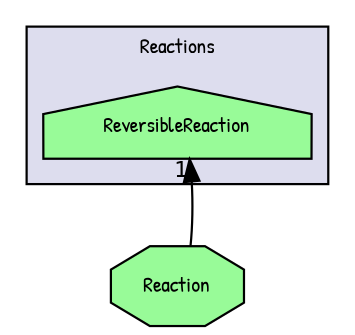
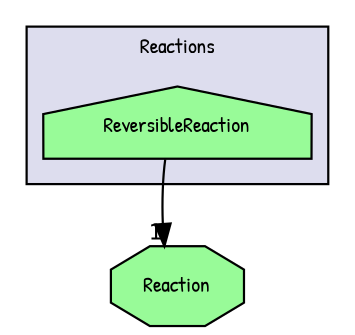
  digraph {
    compound=true
    fontname="Patrick Hand"
    node [fillcolor=palegreen fontname="Patrick Hand" fontsize=10 style=filled]
    n1 [label=ReversibleReaction pencolor=black shape=house]
    n2 [label=Reaction shape=octagon]
    subgraph cluster_1 {
      bgcolor="#ddddee"
      fontsize=10
      label=Reactions
      pencolor=black
      n1
    }
-   n2 -> n1 [headlabel=1 labeldistance=1.5 labelfontname=Helvetica labelfontsize=10 arrowhead=normal fontname="Patrick Hand"]
+   n1 -> n2 [headlabel=1 labeldistance=1.5 labelfontname=Helvetica labelfontsize=10 arrowhead=normal fontname="Patrick Hand"]
  }
